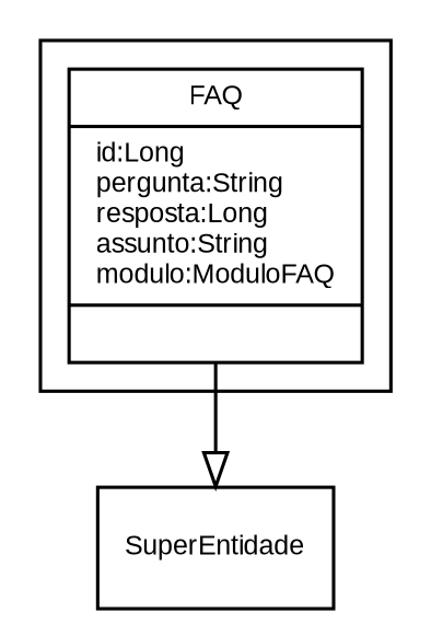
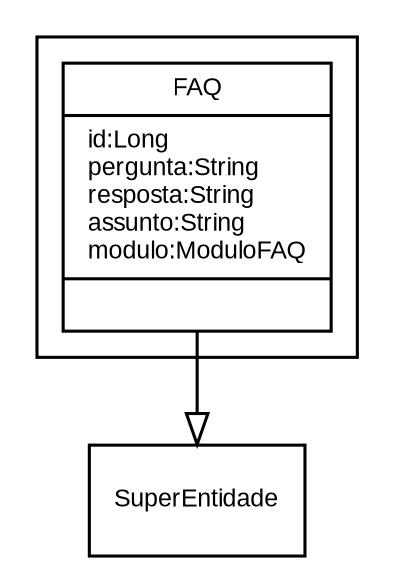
  digraph {
    fontname="Liberation Sans"
    fontsize=8
    node [fontname="Liberation Sans" fontsize=8 shape=record]
-   n1 [label="{FAQ|id:Long\lpergunta:String\lresposta:Long\lassunto:String\lmodulo:ModuloFAQ\l|\l}"]
+   n1 [label="{FAQ|id:Long\lpergunta:String\lresposta:String\lassunto:String\lmodulo:ModuloFAQ\l|\l}"]
    SuperEntidade
    subgraph cluster_1 {
      n1
    }
    n1 -> SuperEntidade [arrowhead=empty fontname="Liberation Sans" fontsize=8]
  }
